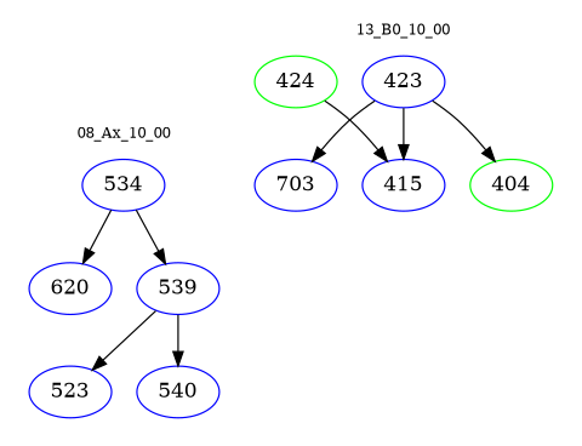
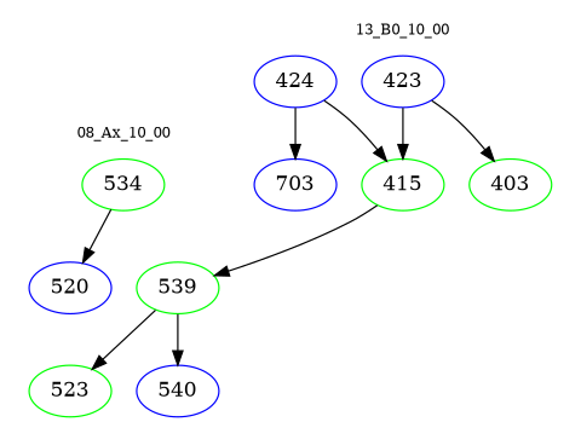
  digraph {
    node [color=blue]
    edge [color=black]
-   n1 [label=534]
-   n2 [label=523]
-   n3 [label=539]
-   n4 [label=620]
+   n1 [color=green label=534]
+   n2 [color=green label=523]
+   n3 [color=green label=539]
+   n4 [label=520]
    n5 [label=540]
    n6 [label=423]
    n7 [label=703]
-   n8 [color=green label=424]
-   n9 [color=green label=404]
-   n10 [label=415]
+   n8 [label=424]
+   n9 [color=green label=403]
+   n10 [color=green label=415]
    subgraph cluster_1 {
      color=white
      fontsize=10
      label="08_Ax_10_00"
      n1
      n2
      n3
      n4
      n5
    }
    subgraph cluster_2 {
      color=white
      fontsize=10
      label="13_B0_10_00"
      n6
      n7
      n8
      n9
      n10
    }
-   n1 -> n3
+   n10 -> n3
    n1 -> n4
    n3 -> n2
    n3 -> n5
-   n6 -> n7
+   n8 -> n7
    n6 -> n9
    n6 -> n10
    n8 -> n10
  }
